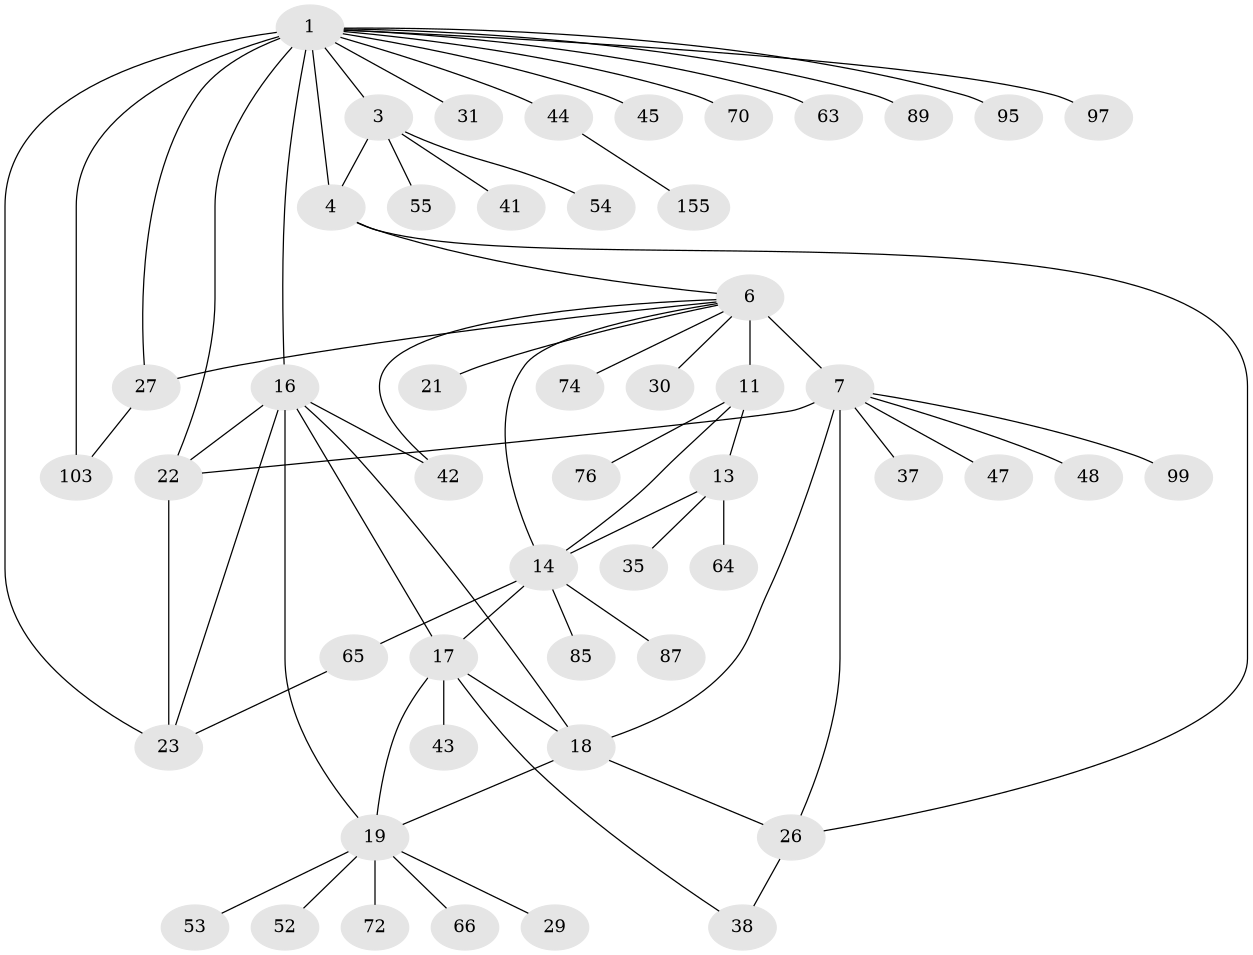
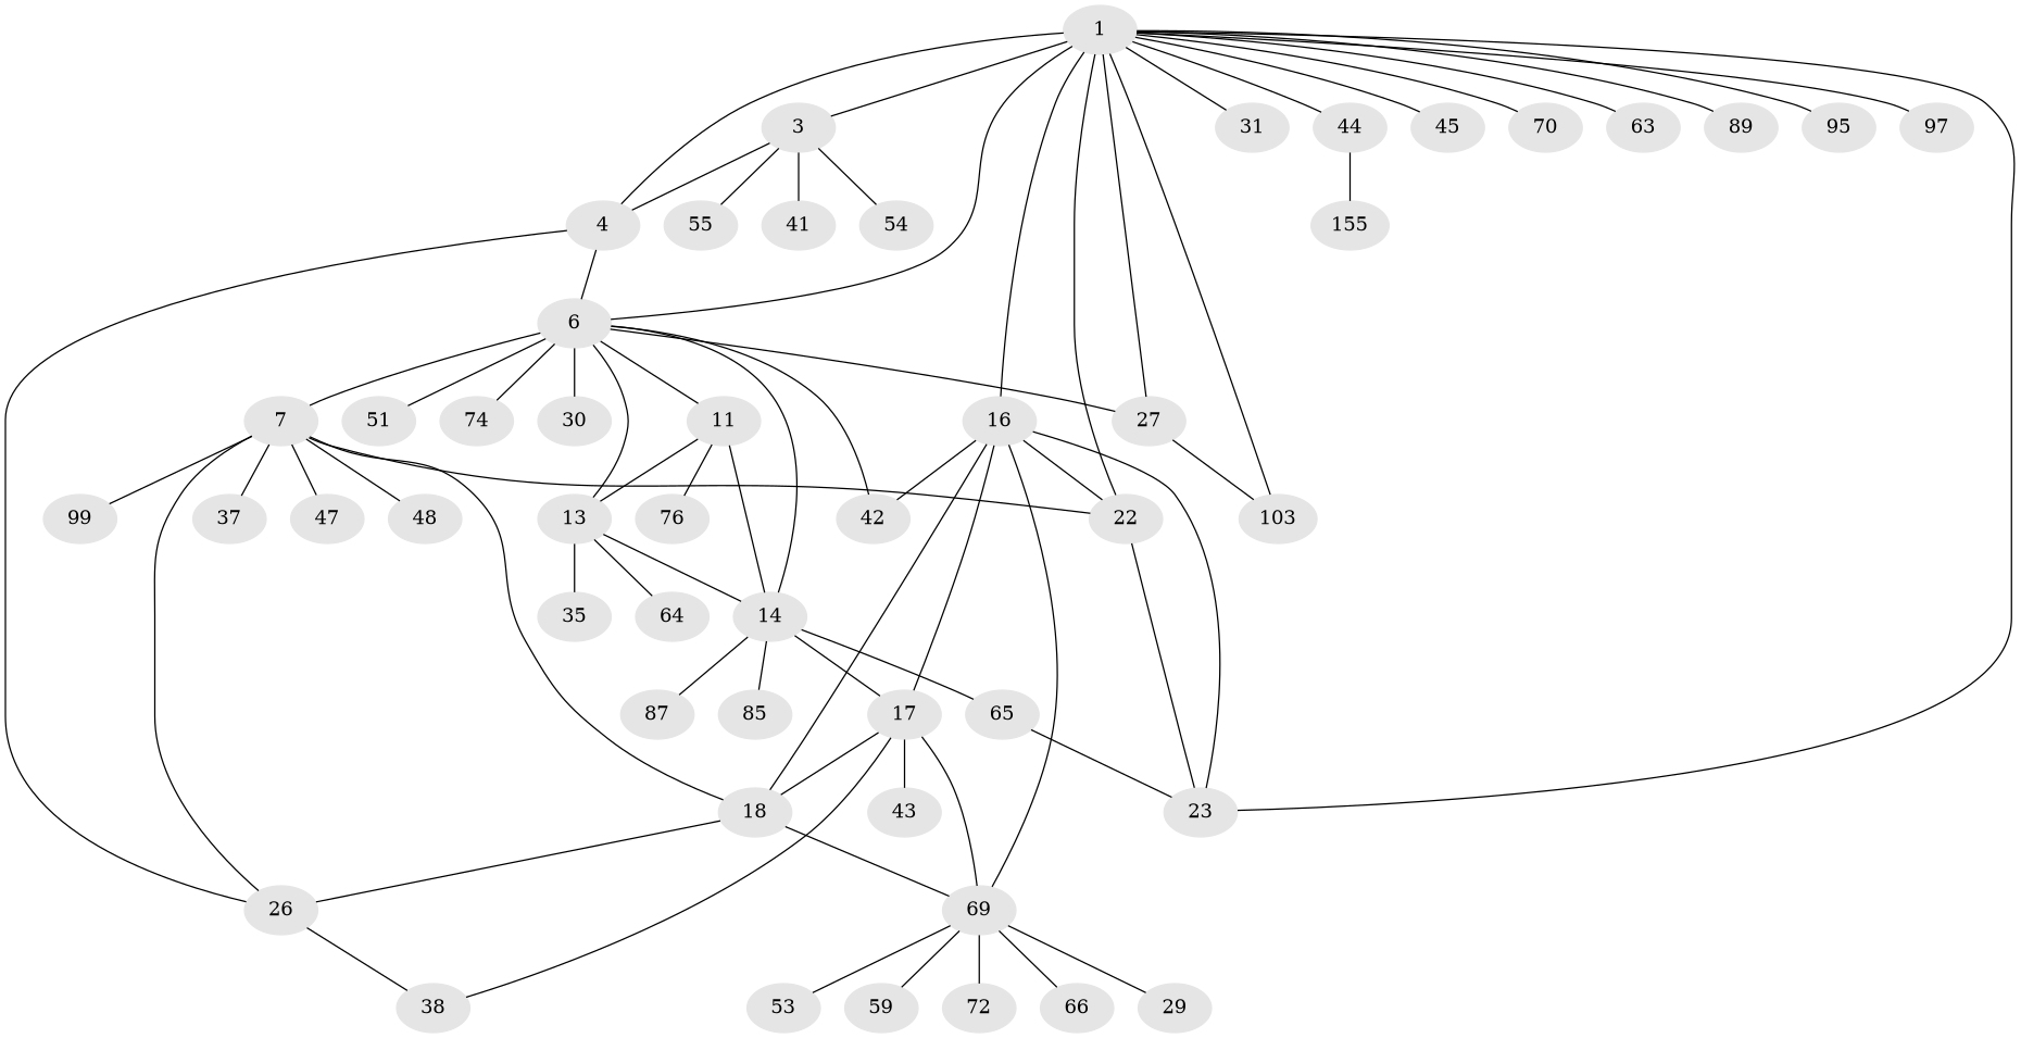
  graph {
    node [color=gray90 style=filled]
    1 [super="+34+2"]
    3
    4 [super="+5"]
    6 [super="+8+12"]
    16 [super="+84+40+21"]
    22 [super="+72+98+50"]
    23
    27
    31 [super="+82+33"]
    44
    45
    n12 [label=70 super="+92"]
    63
    89
    95
    97 [super="+102"]
    103
    41
    54 [super="+83"]
    55
    26
    30
    7 [super="+9"]
    11 [super="+15"]
    13
    14
    42
-   51 [super="+93" label=21]
+   51 [super="+93"]
    74 [super="+81+106"]
    18
    17 [super="+70+20+75"]
-   19
+   19 [label=69]
    n33 [label=155]
    38 [super="+39+94"]
    37
    47
    48
    99
    76
    35 [super="+104+96"]
    64
    65
    85
    87
    43
    n46 [label=29]
    53
-   59 [label=52]
+   59
    n49 [label=72 super="+91"]
    n50 [label=66]
    1 -- 3 [weight=2]
    1 -- 4 [weight=4]
+   1 -- 6
    1 -- 16 [weight=3]
    1 -- 22 [weight=2]
    1 -- 23 [weight=2]
    1 -- 27
    1 -- 31
    1 -- 44
    1 -- 45
    1 -- n12
    1 -- 63
    1 -- 89
    1 -- 95
    1 -- 97
    1 -- 103
    3 -- 4 [weight=2]
    3 -- 41
    3 -- 54
    3 -- 55
    4 -- 6
    4 -- 26
    6 -- 27
    6 -- 30
    6 -- 7 [weight=6]
    6 -- 11 [weight=2]
+   6 -- 13
    6 -- 14
    6 -- 42
    6 -- 51
    6 -- 74
    16 -- 22
    16 -- 23
    16 -- 42
    16 -- 18
    16 -- 17 [weight=2]
    16 -- 19
    22 -- 23
    27 -- 103
    44 -- n33
    26 -- 38
    7 -- 22
    7 -- 26
    7 -- 18
    7 -- 37
    7 -- 47
    7 -- 48
    7 -- 99
    11 -- 13 [weight=2]
    11 -- 14 [weight=2]
    11 -- 76
    13 -- 14
    13 -- 35
    13 -- 64
    14 -- 17
    14 -- 65
    14 -- 85
    14 -- 87
    18 -- 26
    18 -- 19
    17 -- 18 [weight=2]
    17 -- 19 [weight=2]
    17 -- 38
    17 -- 43
    19 -- n46
    19 -- 53
    19 -- 59
    19 -- n49
    19 -- n50
    65 -- 23
  }
